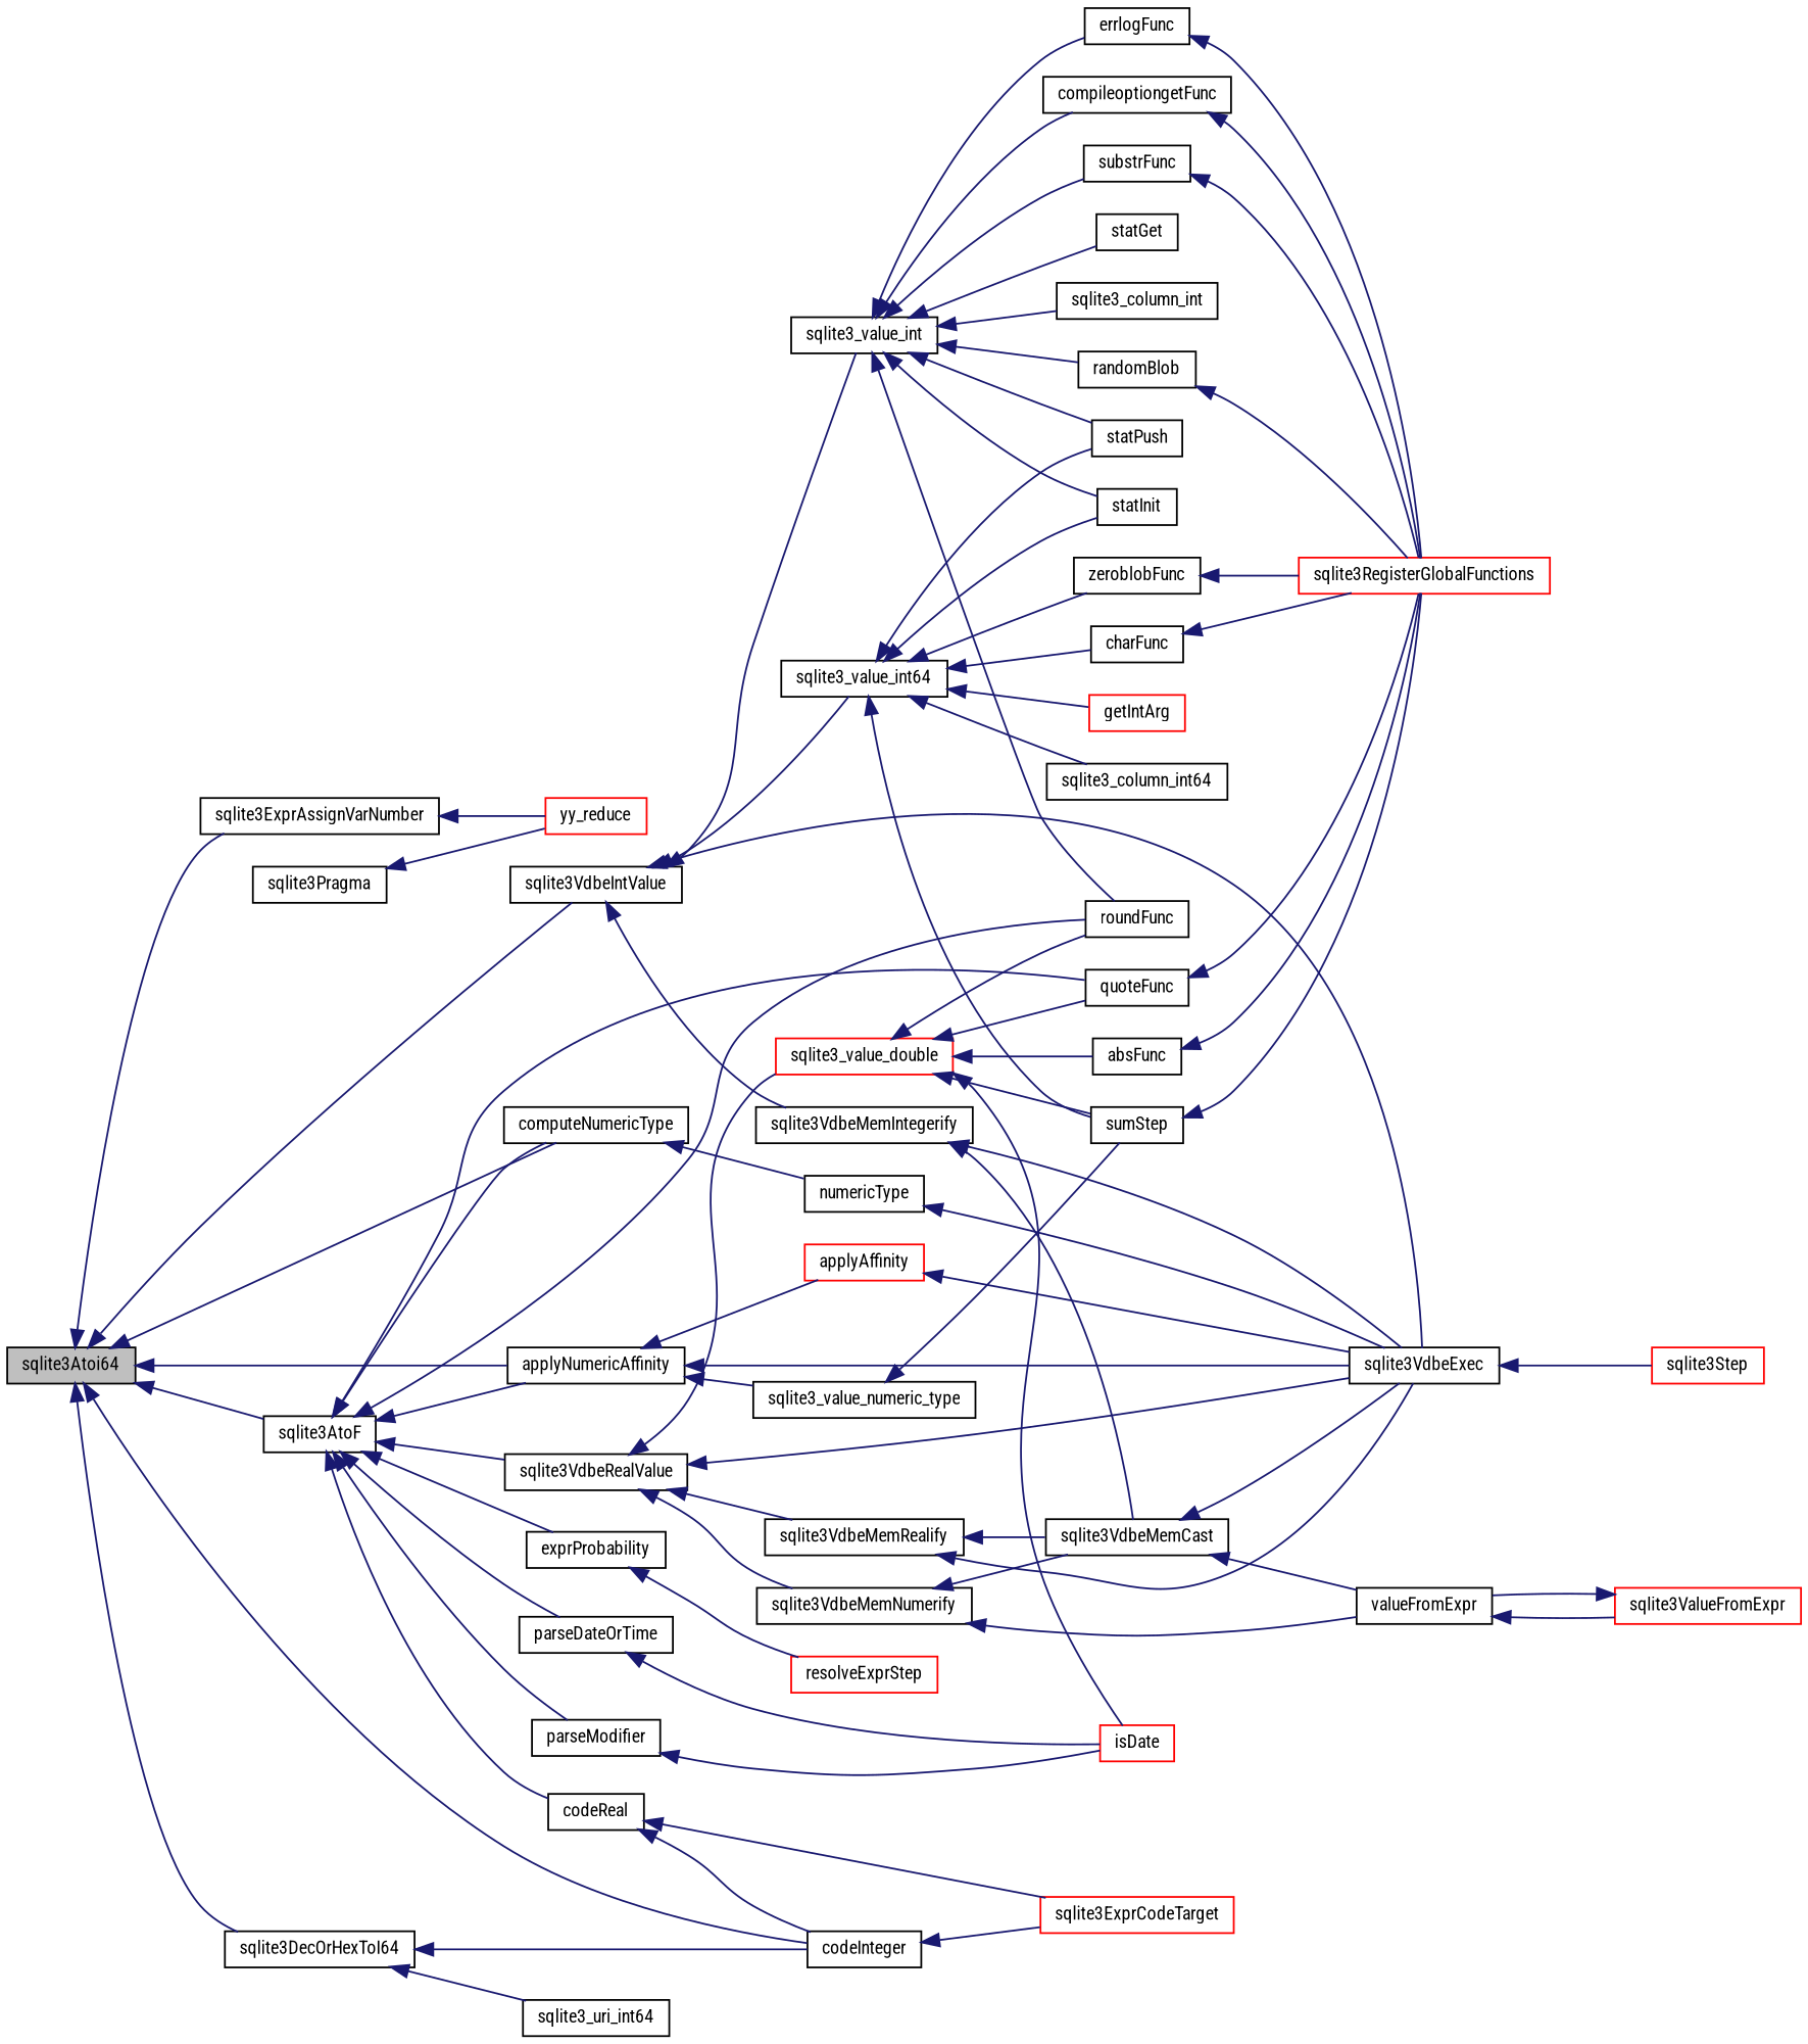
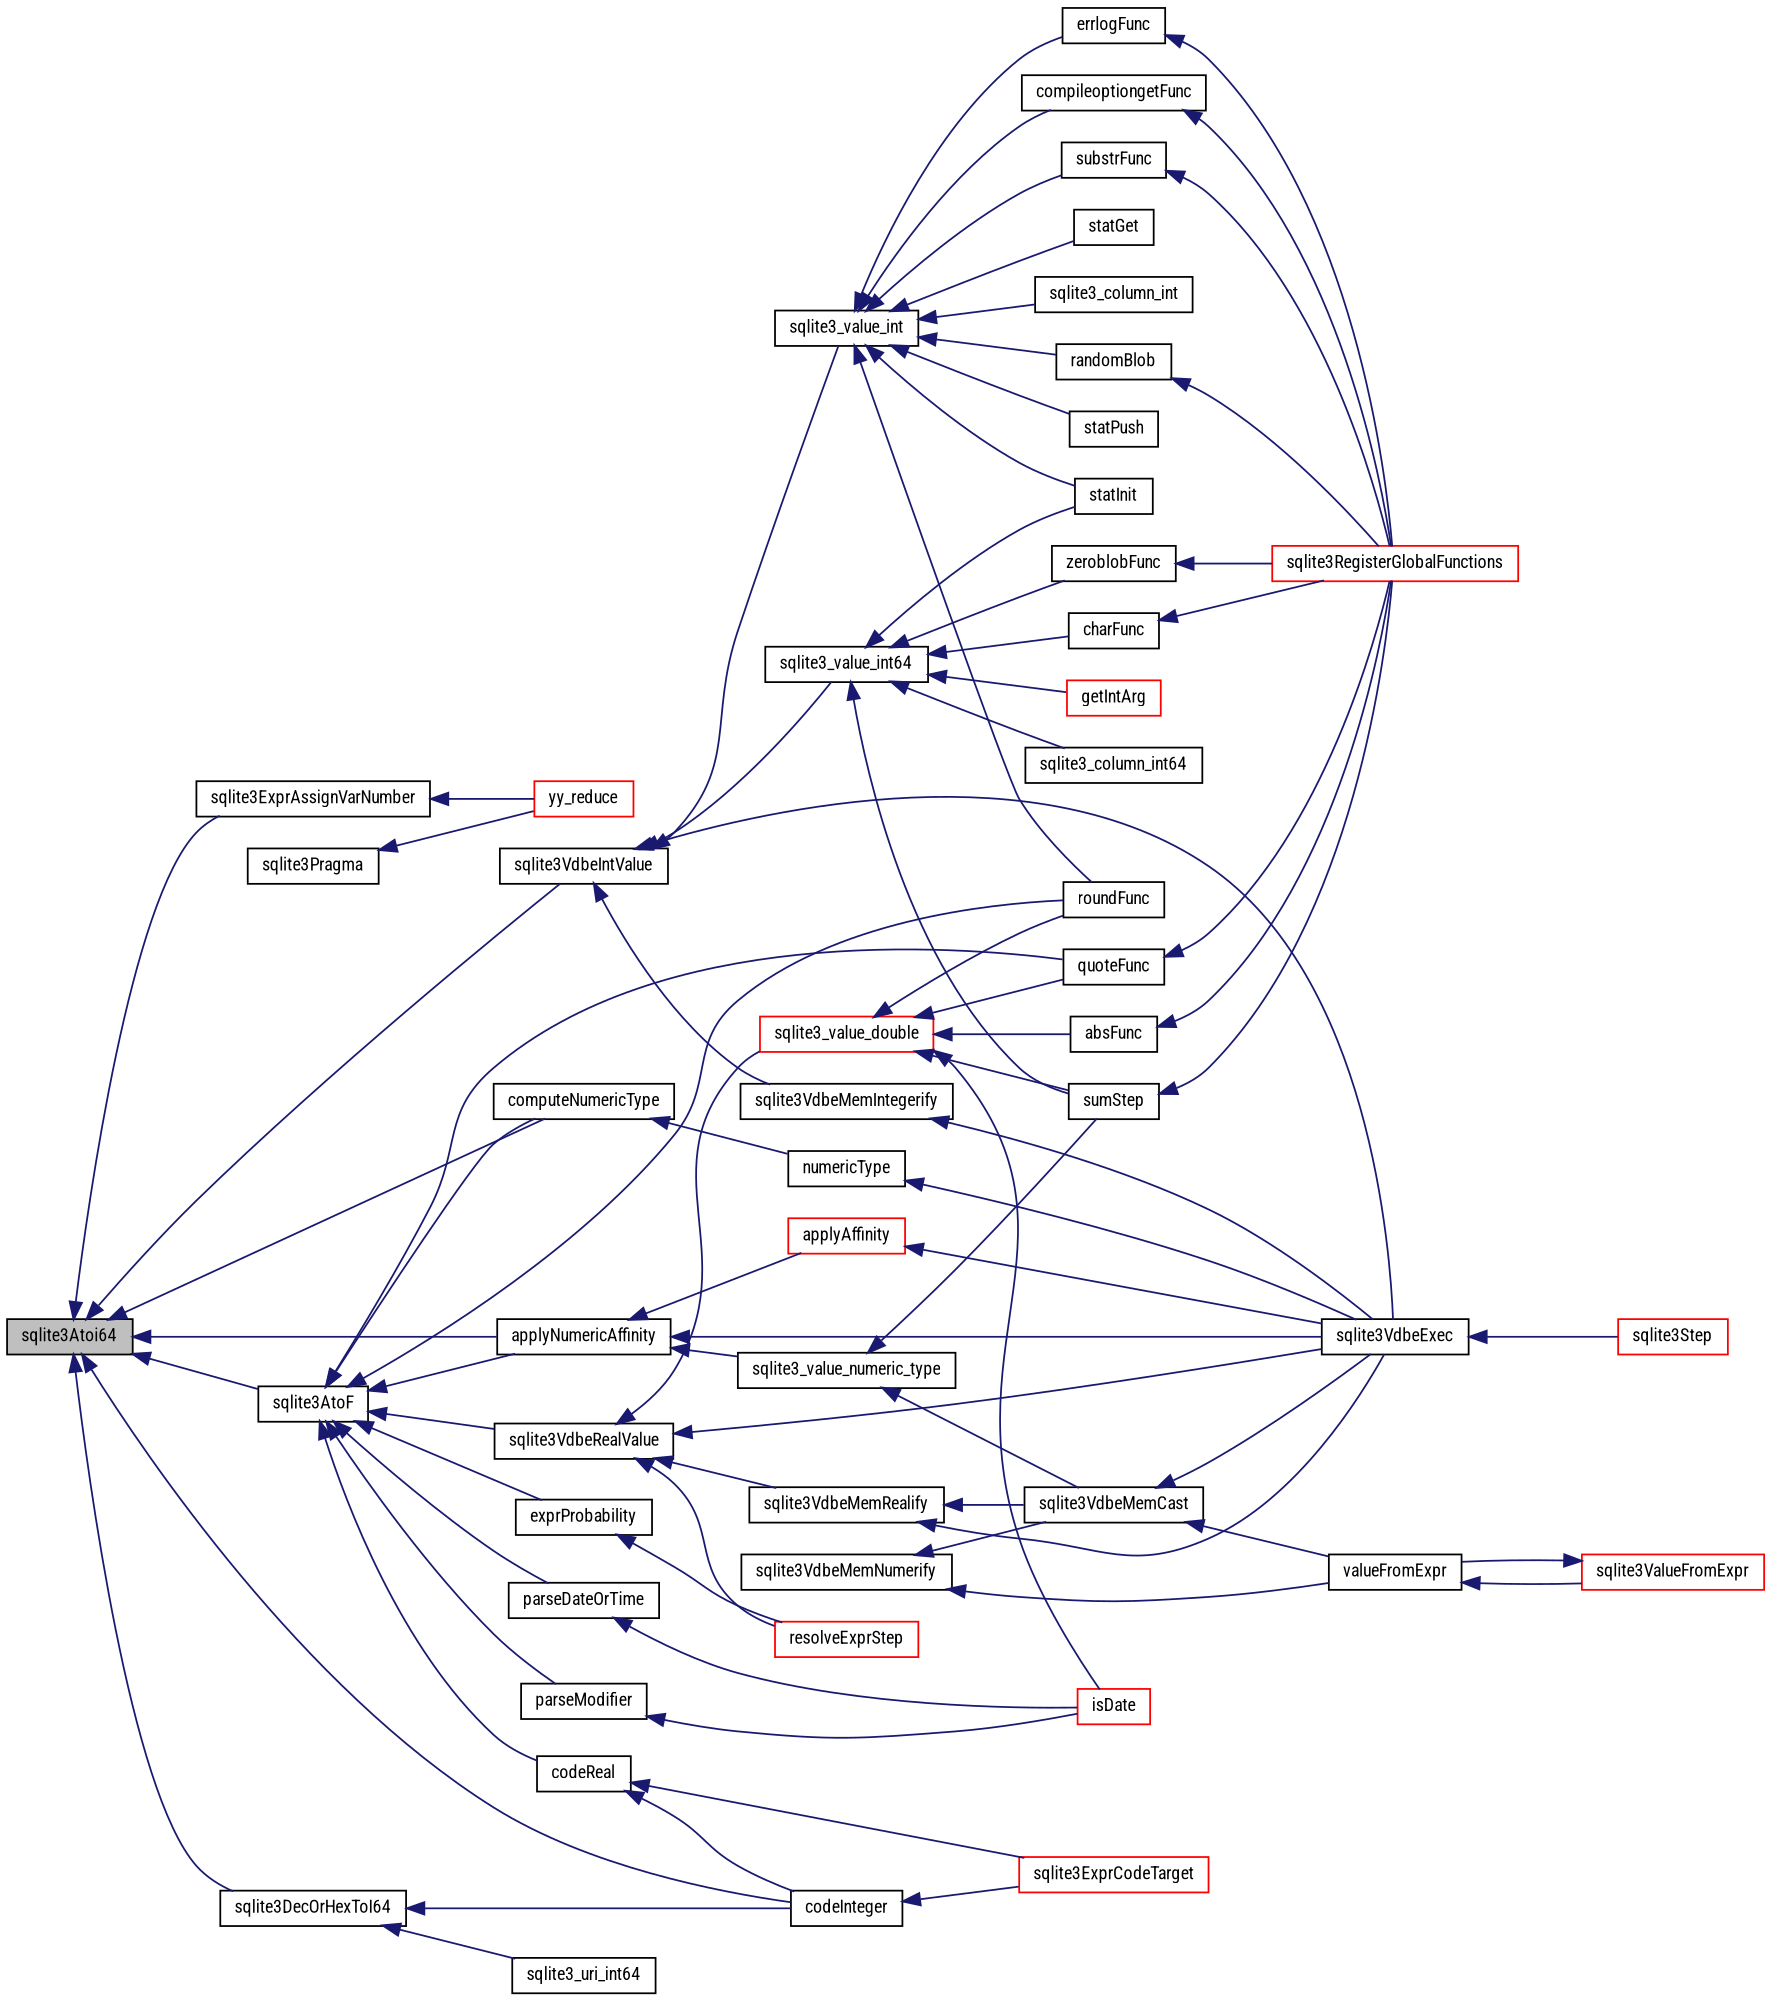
  digraph {
    fontname="Roboto Condensed"
    rankdir=LR
    node [color=black fillcolor=white fontname="Roboto Condensed" fontsize=10 shape=record style=filled]
    edge [color=midnightblue dir=back fontname="Roboto Condensed" fontsize=10 labelfontname=FreeSans labelfontsize=10 style=solid]
    n1 [fillcolor=grey75 fontcolor=black height=0.2 label=sqlite3Atoi64 width=0.4]
    n2 [height=0.2 label=sqlite3AtoF width=0.4]
    n3 [height=0.2 label=applyNumericAffinity width=0.4]
    n4 [height=0.2 label=computeNumericType width=0.4]
    n5 [height=0.2 label=sqlite3DecOrHexToI64 width=0.4]
    n6 [height=0.2 label=sqlite3VdbeIntValue width=0.4]
    n7 [height=0.2 label=sqlite3ExprAssignVarNumber width=0.4]
    n8 [height=0.2 label=codeInteger width=0.4]
    n9 [height=0.2 label=parseDateOrTime width=0.4]
    n10 [height=0.2 label=parseModifier width=0.4]
    n11 [height=0.2 label=sqlite3VdbeRealValue width=0.4]
    n12 [height=0.2 label=roundFunc width=0.4]
    n13 [height=0.2 label=quoteFunc width=0.4]
    n14 [height=0.2 label=exprProbability width=0.4]
    n15 [height=0.2 label=codeReal width=0.4]
    n16 [height=0.2 label=sqlite3VdbeMemNumerify width=0.4]
    n17 [height=0.2 label=sqlite3VdbeMemCast width=0.4]
    n18 [height=0.2 label=valueFromExpr width=0.4]
    n19 [height=0.2 label=sqlite3VdbeExec width=0.4]
    n20 [color=red height=0.2 label=applyAffinity width=0.4]
    n21 [height=0.2 label=sqlite3_value_numeric_type width=0.4]
    n22 [height=0.2 label=numericType width=0.4]
    n23 [height=0.2 label=sqlite3_uri_int64 width=0.4]
    n24 [height=0.2 label=sqlite3VdbeMemIntegerify width=0.4]
    n25 [height=0.2 label=sqlite3_value_int width=0.4]
    n26 [height=0.2 label=sqlite3_value_int64 width=0.4]
    n27 [color=red height=0.2 label=yy_reduce width=0.4]
    n28 [color=red height=0.2 label=isDate width=0.4]
    n29 [height=0.2 label=sqlite3VdbeMemRealify width=0.4]
    n30 [color=red height=0.2 label=sqlite3_value_double width=0.4]
    n31 [color=red height=0.2 label=sqlite3RegisterGlobalFunctions width=0.4]
    n32 [color=red height=0.2 label=resolveExprStep width=0.4]
    n33 [color=red height=0.2 label=sqlite3ExprCodeTarget width=0.4]
    n34 [color=red height=0.2 label=sqlite3Step width=0.4]
    n35 [height=0.2 label=absFunc width=0.4]
    n36 [height=0.2 label=sumStep width=0.4]
    n37 [color=red height=0.2 label=sqlite3ValueFromExpr width=0.4]
    n38 [height=0.2 label=sqlite3Pragma width=0.4]
    n39 [height=0.2 label=sqlite3_column_int width=0.4]
    n40 [height=0.2 label=statInit width=0.4]
    n41 [height=0.2 label=statPush width=0.4]
    n42 [height=0.2 label=statGet width=0.4]
    n43 [height=0.2 label=substrFunc width=0.4]
    n44 [height=0.2 label=randomBlob width=0.4]
    n45 [height=0.2 label=errlogFunc width=0.4]
    n46 [height=0.2 label=compileoptiongetFunc width=0.4]
    n47 [color=red height=0.2 label=getIntArg width=0.4]
    n48 [height=0.2 label=sqlite3_column_int64 width=0.4]
    n49 [height=0.2 label=charFunc width=0.4]
    n50 [height=0.2 label=zeroblobFunc width=0.4]
    n1 -> n2
    n1 -> n3
    n1 -> n4
    n1 -> n5
    n1 -> n6
    n1 -> n7
    n1 -> n8
    n2 -> n3
    n2 -> n4
    n2 -> n9
    n2 -> n10
    n2 -> n11
    n2 -> n12
    n2 -> n13
    n2 -> n14
    n2 -> n15
    n3 -> n19
    n3 -> n20
    n3 -> n21
    n4 -> n22
    n5 -> n8
    n5 -> n23
    n6 -> n19
    n6 -> n24
    n6 -> n25
    n6 -> n26
    n7 -> n27
    n8 -> n33
    n9 -> n28
    n10 -> n28
-   n11 -> n16
+   n11 -> n32
    n11 -> n19
    n11 -> n29
    n11 -> n30
    n13 -> n31
    n14 -> n32
    n15 -> n8
    n15 -> n33
    n16 -> n17
    n16 -> n18
    n17 -> n18
    n17 -> n19
    n18 -> n37
    n19 -> n34
    n20 -> n19
    n21 -> n36
    n22 -> n19
-   n24 -> n17
+   n21 -> n17
    n24 -> n19
    n25 -> n12
    n25 -> n39
    n25 -> n40
    n25 -> n41
    n25 -> n42
    n25 -> n43
    n25 -> n44
    n25 -> n45
    n25 -> n46
    n26 -> n36
    n26 -> n40
-   n26 -> n41
    n26 -> n47
    n26 -> n48
    n26 -> n49
    n26 -> n50
    n29 -> n17
    n29 -> n19
    n30 -> n12
    n30 -> n13
    n30 -> n28
    n30 -> n35
    n30 -> n36
    n35 -> n31
    n36 -> n31
    n37 -> n18
    n38 -> n27
    n43 -> n31
    n44 -> n31
    n45 -> n31
    n46 -> n31
    n49 -> n31
    n50 -> n31
  }
